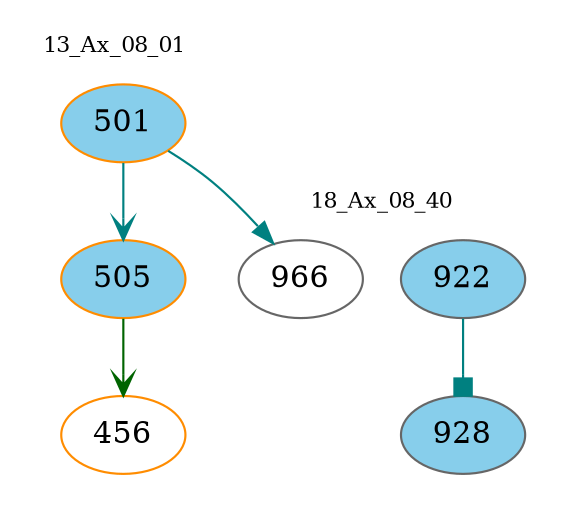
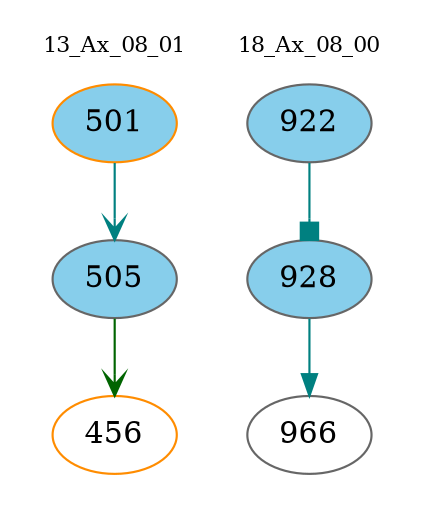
  digraph {
    node [color=darkorange fillcolor=skyblue style=filled]
    edge [arrowhead=vee color=teal]
    n1 [label=501]
-   n2 [label=505]
+   n2 [color=gray40 label=505]
    n3 [fillcolor=white label=456]
    n4 [color=gray40 label=922]
    n5 [color=gray40 label=928]
    n6 [color=gray40 fillcolor=white label=966]
    subgraph cluster_1 {
      color=white
      fontsize=10
      label="13_Ax_08_01"
      n1
      n2
      n3
    }
    subgraph cluster_2 {
      color=white
      fontsize=10
-     label="18_Ax_08_40"
+     label="18_Ax_08_00"
      n4
      n5
      n6
    }
    n1 -> n2
    n2 -> n3 [color=darkgreen]
    n4 -> n5 [arrowhead=box]
-   n1 -> n6 [arrowhead=normal]
+   n5 -> n6 [arrowhead=normal]
  }
